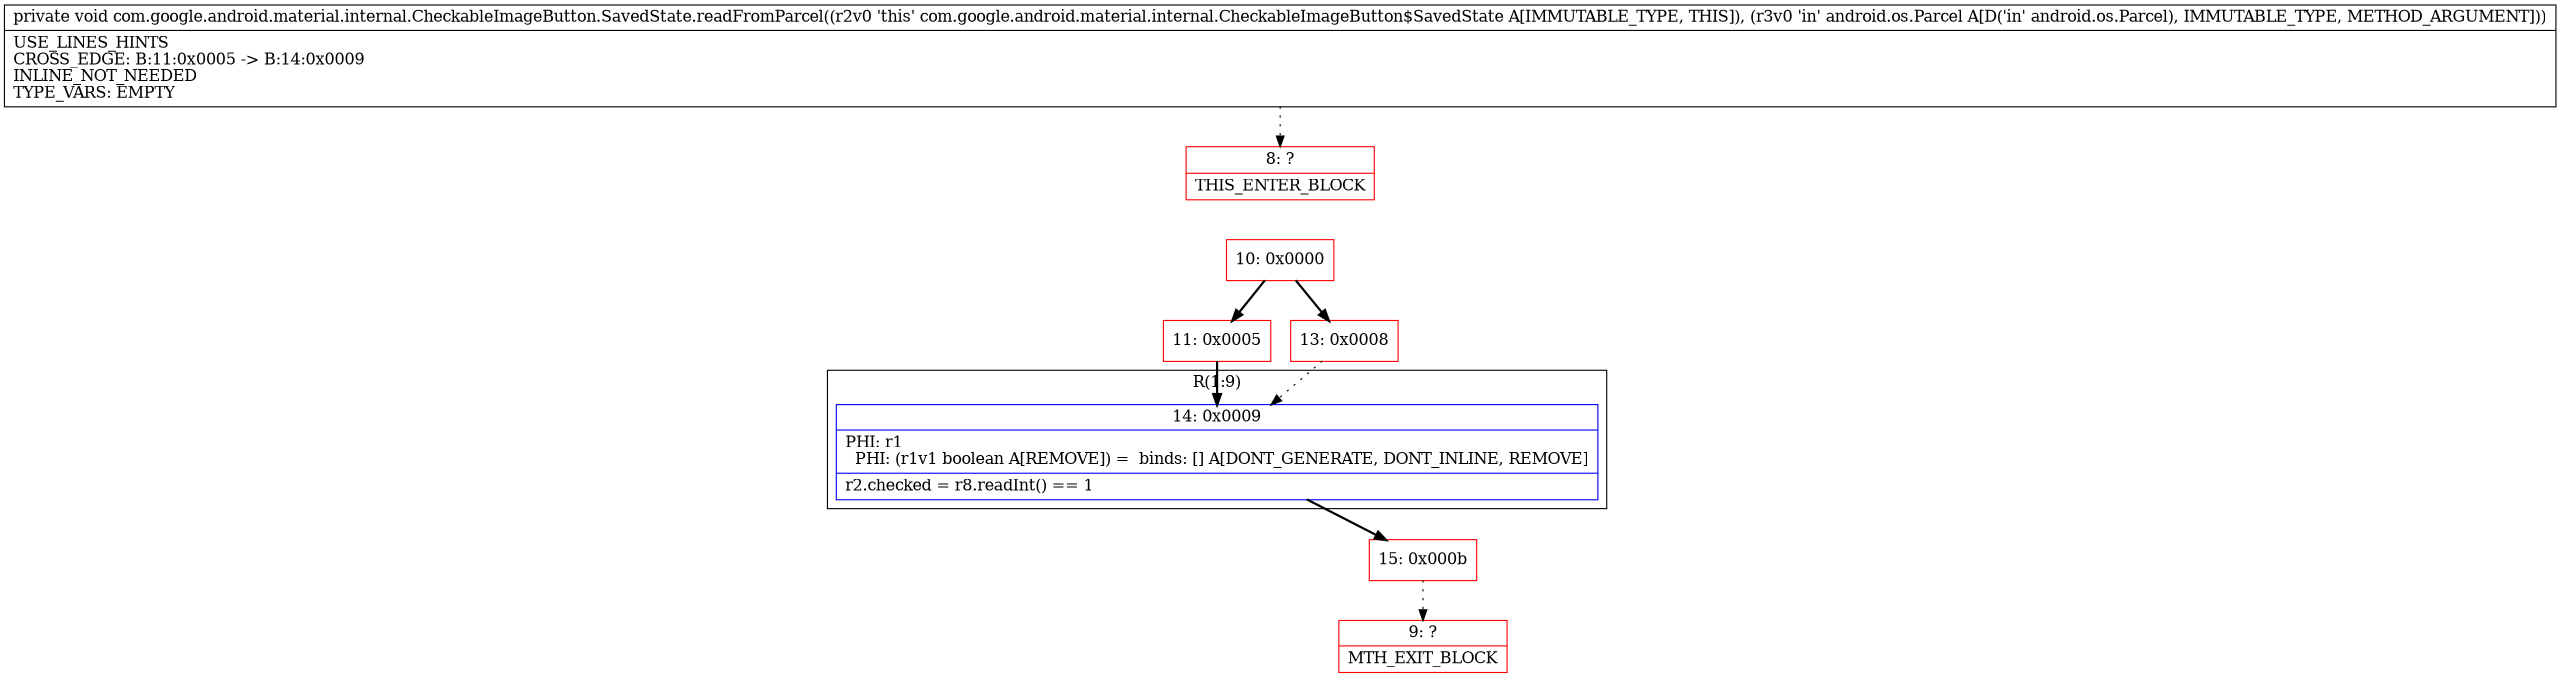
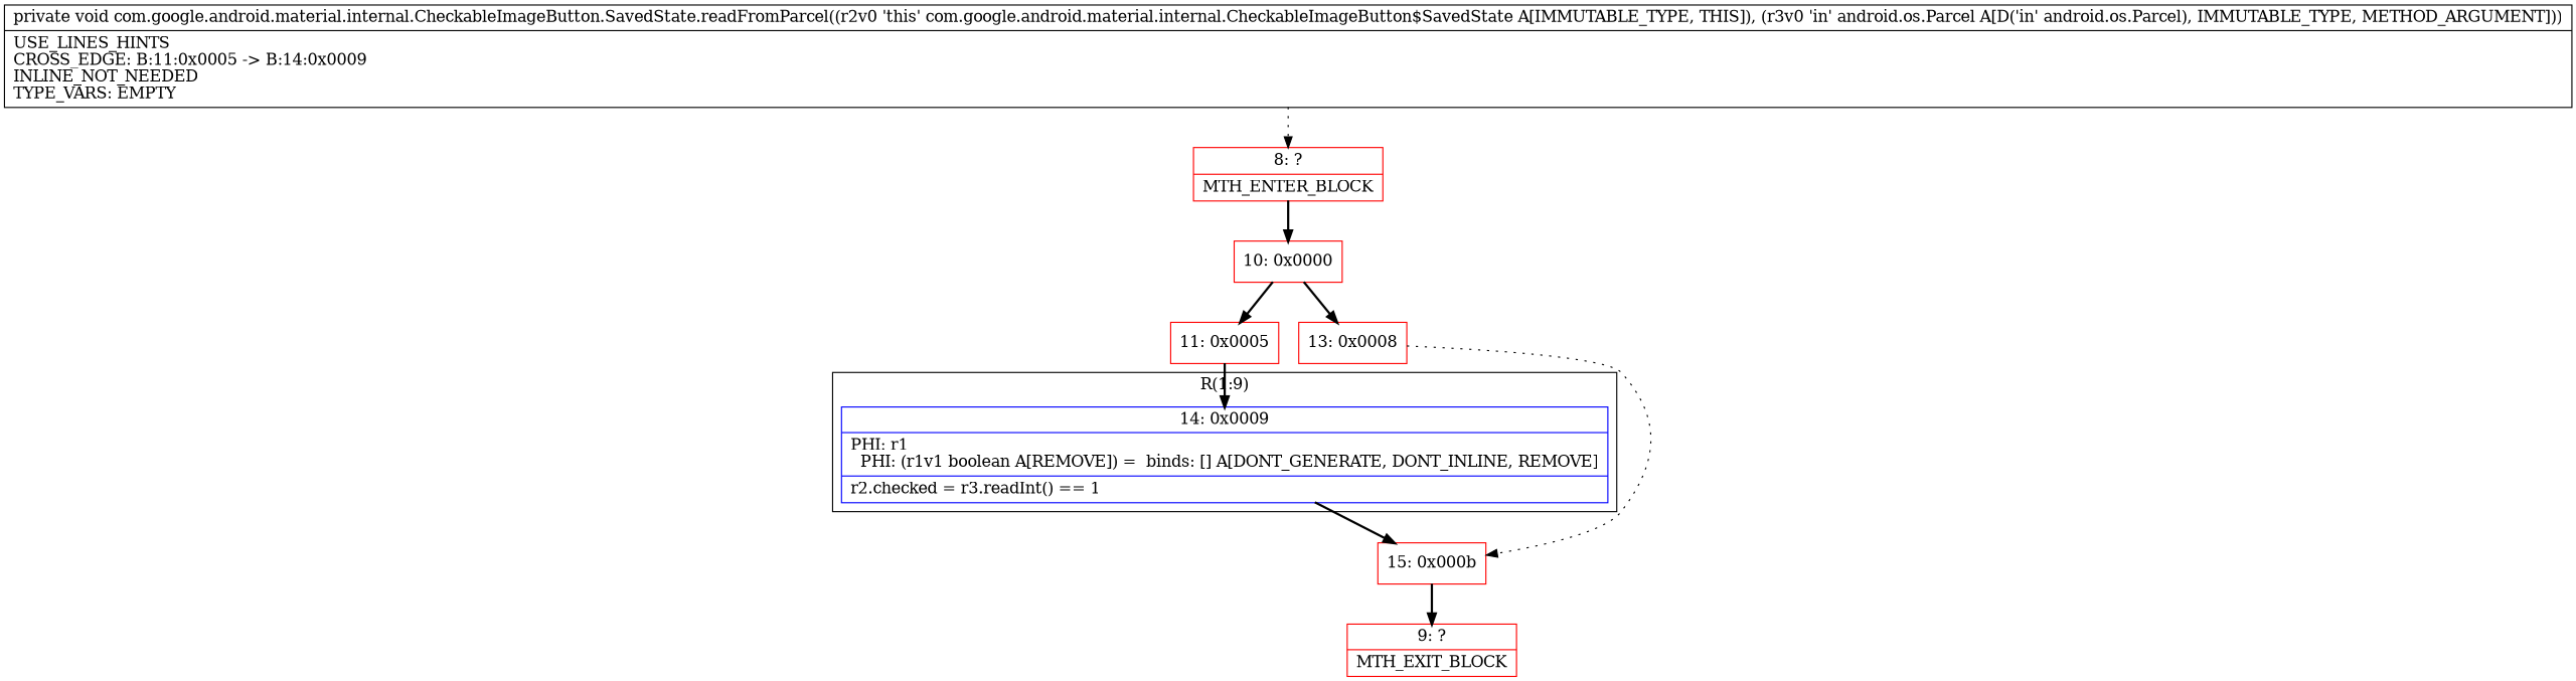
  digraph {
    node [color=red shape=record]
    edge [style=bold]
-   n1 [color=blue label="{14\:\ 0x0009|PHI: r1 \l  PHI: (r1v1 boolean A[REMOVE]) =  binds: [] A[DONT_GENERATE, DONT_INLINE, REMOVE]\l|r2.checked = r8.readInt() == 1\l}"]
+   n1 [color=blue label="{14\:\ 0x0009|PHI: r1 \l  PHI: (r1v1 boolean A[REMOVE]) =  binds: [] A[DONT_GENERATE, DONT_INLINE, REMOVE]\l|r2.checked = r3.readInt() == 1\l}"]
    n2 [label="{15\:\ 0x000b}"]
    n3 [label="{9\:\ ?|MTH_EXIT_BLOCK\l}"]
-   n4 [label="{8\:\ ?|THIS_ENTER_BLOCK\l}"]
+   n4 [label="{8\:\ ?|MTH_ENTER_BLOCK\l}"]
    n5 [label="{10\:\ 0x0000}"]
    n6 [label="{11\:\ 0x0005}"]
    n7 [label="{13\:\ 0x0008}"]
    n8 [label="{private void com.google.android.material.internal.CheckableImageButton.SavedState.readFromParcel((r2v0 'this' com.google.android.material.internal.CheckableImageButton$SavedState A[IMMUTABLE_TYPE, THIS]), (r3v0 'in' android.os.Parcel A[D('in' android.os.Parcel), IMMUTABLE_TYPE, METHOD_ARGUMENT]))  | USE_LINES_HINTS\lCROSS_EDGE: B:11:0x0005 \-\> B:14:0x0009\lINLINE_NOT_NEEDED\lTYPE_VARS: EMPTY\l}" color=""]
    subgraph cluster_1 {
      label="R(1:9)"
      n1
    }
    n1 -> n2
-   n2 -> n3 [style=dotted]
+   n2 -> n3
+   n4 -> n5
    n5 -> n6
    n5 -> n7
    n6 -> n1
-   n7 -> n1 [style=dotted]
+   n7 -> n2 [style=dotted]
    n8 -> n4 [style=dotted]
  }
